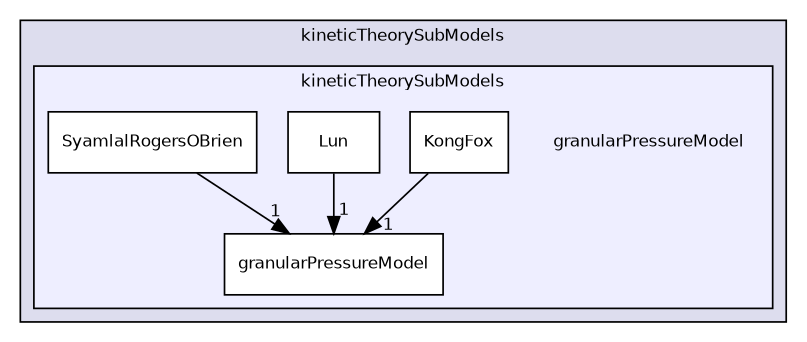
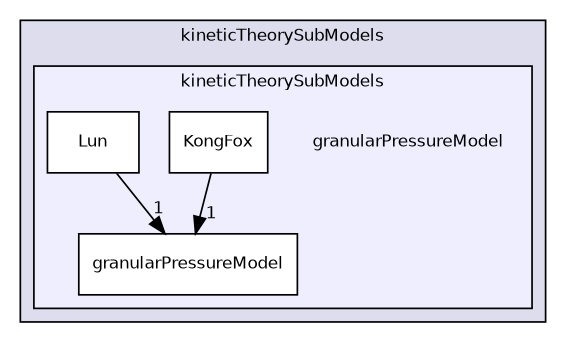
  digraph {
    compound=true
    node [fontname=Helvetica fontsize=10 shape=box color=black fillcolor=white style=filled]
    edge [headlabel=1 labeldistance=1.5 labelfontname=Helvetica labelfontsize=10]
    n1 [label=granularPressureModel shape=plaintext color="" fillcolor="" style=""]
    n2 [label=granularPressureModel]
    n3 [label=KongFox]
    n4 [label=Lun]
-   n5 [label=SyamlalRogersOBrien]
    subgraph cluster_1 {
      bgcolor="#ddddee"
      fontname=Helvetica
      fontsize=10
      label=kineticTheorySubModels
      pencolor=black
      subgraph cluster_2 {
        bgcolor="#eeeeff"
        fontname=Helvetica
        fontsize=10
        pencolor=black
        n1
        n2
        n3
        n4
-       n5
      }
    }
    n3 -> n2
    n4 -> n2
-   n5 -> n2
  }
